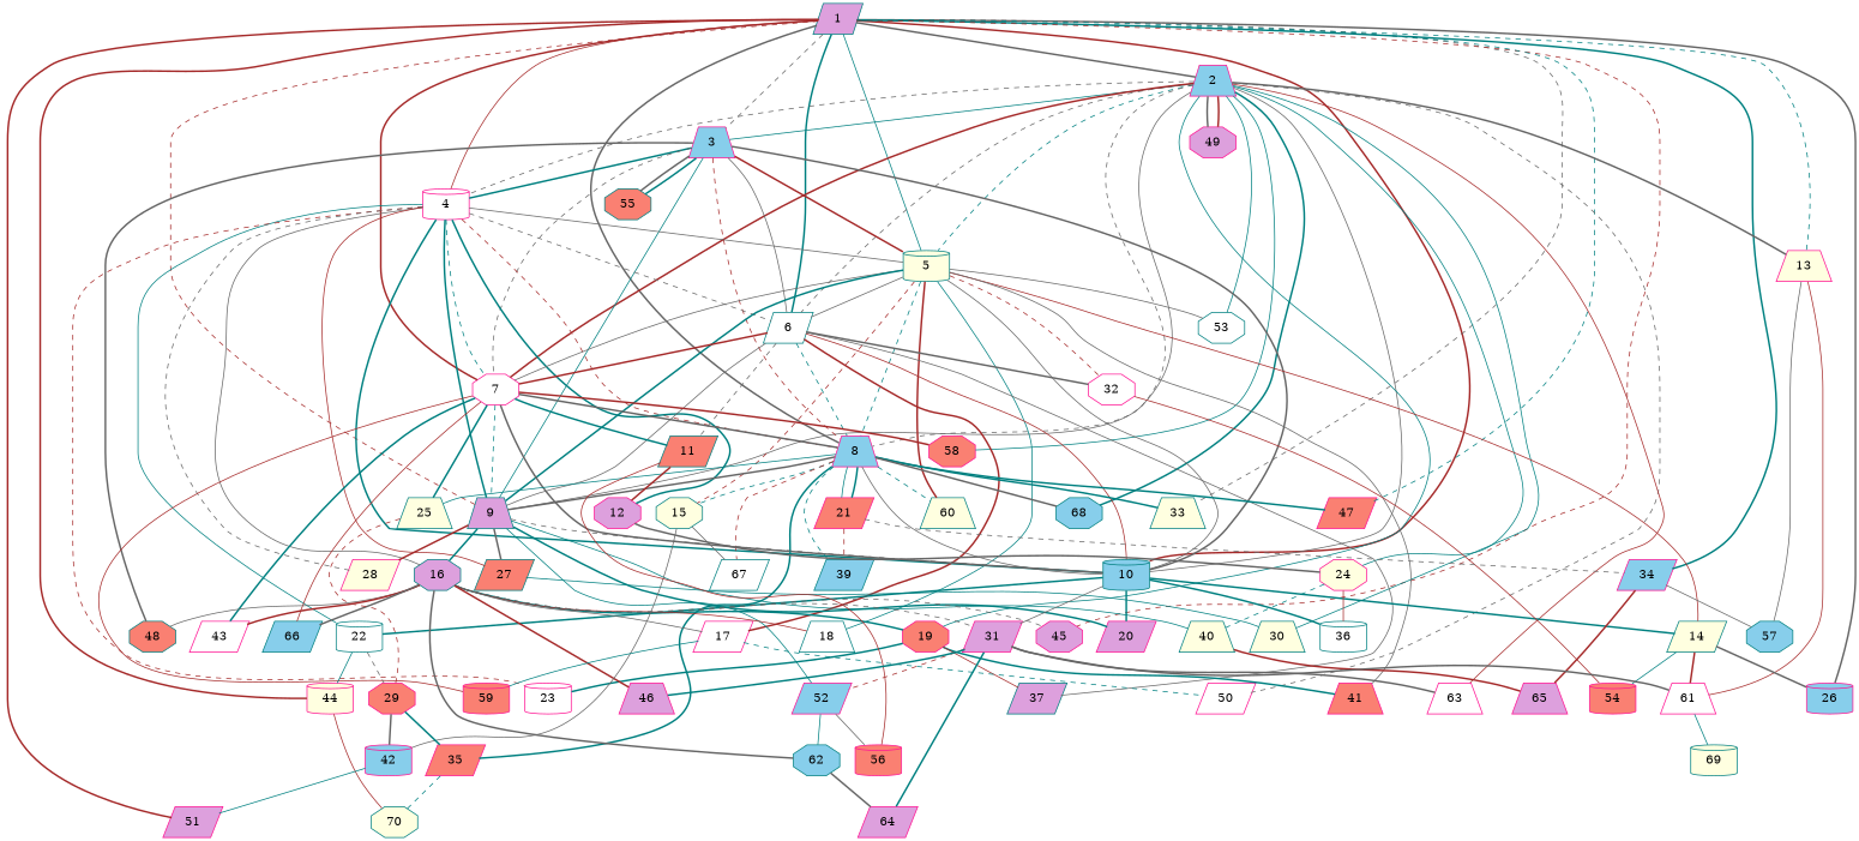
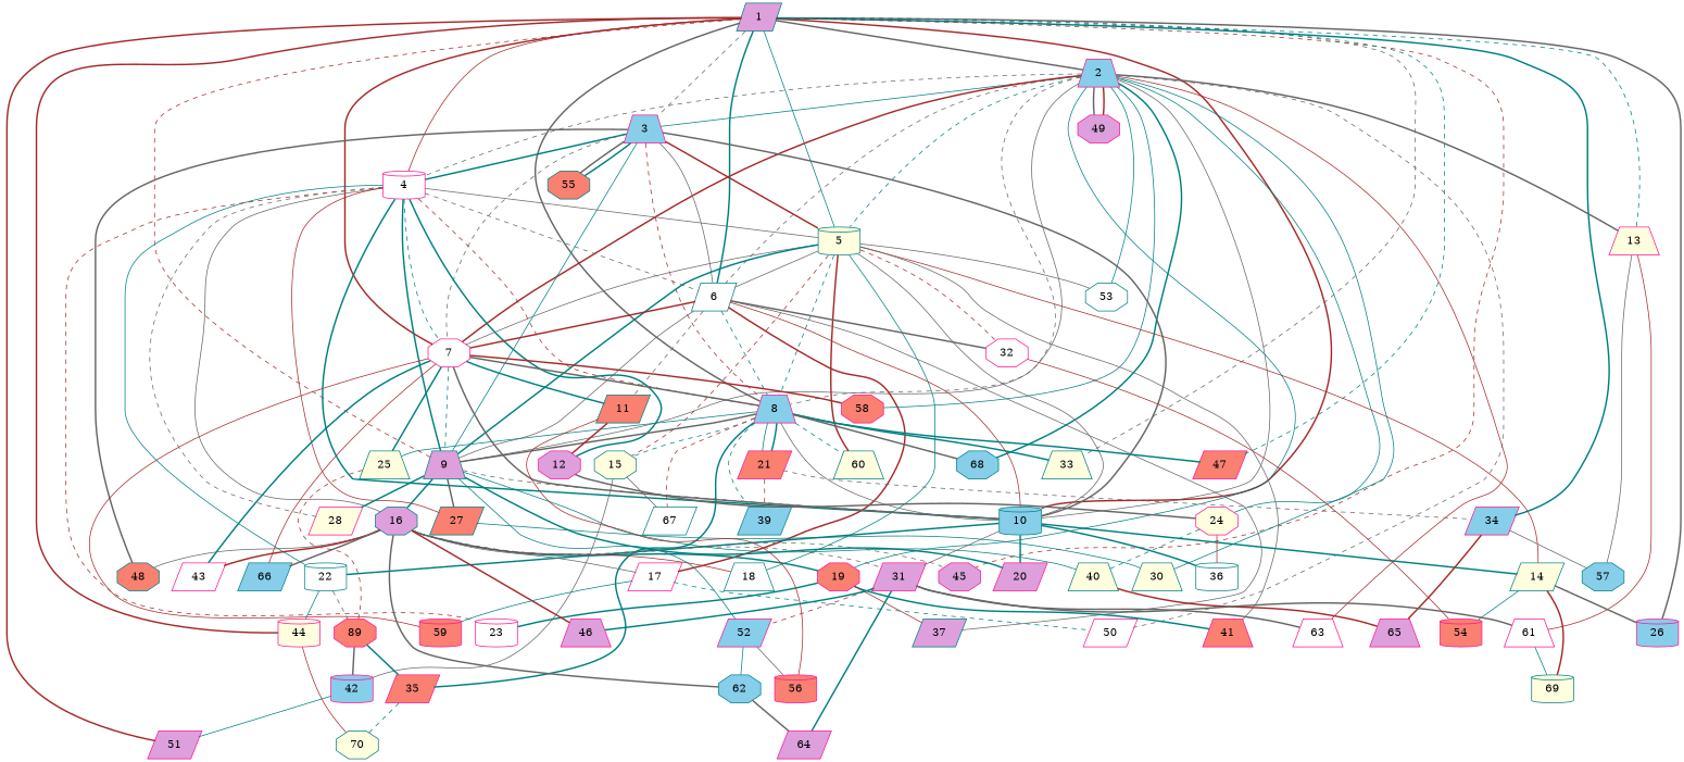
  graph {
    node [color=deeppink fillcolor=white shape=parallelogram style=filled]
    edge [color=teal style=bold]
    1 [color=teal fillcolor=plum]
    2 [fillcolor=skyblue shape=trapezium]
    3 [fillcolor=skyblue shape=trapezium]
    4 [shape=cylinder]
    5 [color=teal fillcolor=lightyellow shape=cylinder]
    6 [color=teal]
    7 [shape=octagon]
    8 [fillcolor=skyblue shape=trapezium]
    9 [color=teal fillcolor=plum shape=trapezium]
    10 [color=teal fillcolor=skyblue shape=cylinder]
    13 [fillcolor=lightyellow shape=trapezium]
    26 [fillcolor=skyblue shape=cylinder]
    33 [color=teal fillcolor=lightyellow shape=trapezium]
    34 [fillcolor=skyblue]
    44 [fillcolor=lightyellow shape=cylinder]
    45 [fillcolor=plum shape=octagon]
    47 [fillcolor=salmon]
    51 [fillcolor=plum]
    19 [fillcolor=salmon shape=octagon]
    24 [fillcolor=lightyellow shape=octagon]
    30 [color=teal fillcolor=lightyellow shape=trapezium]
    49 [fillcolor=plum shape=octagon]
    50
    53 [color=teal shape=octagon]
    58 [fillcolor=salmon shape=octagon]
    63 [shape=trapezium]
    68 [color=teal fillcolor=skyblue shape=octagon]
    48 [color=teal fillcolor=salmon shape=octagon]
    55 [color=teal fillcolor=salmon shape=octagon]
    12 [fillcolor=plum shape=octagon]
    16 [color=teal fillcolor=plum shape=octagon]
    22 [color=teal shape=cylinder]
    23 [shape=cylinder]
    27 [color=teal fillcolor=salmon]
    28 [fillcolor=lightyellow]
    14 [color=teal fillcolor=lightyellow]
    15 [color=teal fillcolor=lightyellow shape=octagon]
    18 [color=teal shape=trapezium]
    32 [shape=octagon]
    41 [fillcolor=salmon shape=trapezium]
    60 [color=teal fillcolor=lightyellow shape=trapezium]
    11 [color=teal fillcolor=salmon]
    17
    37 [color=teal fillcolor=plum]
    25 [color=teal fillcolor=lightyellow shape=trapezium]
    43
    59 [fillcolor=salmon shape=cylinder]
    66 [color=teal fillcolor=skyblue]
    21 [fillcolor=salmon]
    35 [fillcolor=salmon]
    39 [color=teal fillcolor=skyblue]
    67 [color=teal]
    20 [fillcolor=plum]
    40 [color=teal fillcolor=lightyellow shape=trapezium]
    52 [fillcolor=skyblue]
    31 [fillcolor=plum]
    36 [color=teal shape=cylinder]
    57 [color=teal fillcolor=skyblue shape=octagon]
    61 [shape=trapezium]
    65 [fillcolor=plum shape=trapezium]
    70 [color=teal fillcolor=lightyellow shape=octagon]
    46 [fillcolor=plum shape=trapezium]
    62 [color=teal fillcolor=skyblue shape=octagon]
-   29 [fillcolor=salmon shape=octagon]
+   29 [fillcolor=salmon shape=octagon label=89]
    54 [fillcolor=salmon shape=cylinder]
    69 [color=teal fillcolor=lightyellow shape=cylinder]
    42 [fillcolor=skyblue shape=cylinder]
    56 [fillcolor=salmon shape=cylinder]
    64 [fillcolor=plum]
    1 -- 2 [color=gray40]
    1 -- 3 [color=gray40 style=dashed]
    1 -- 4 [color=brown style=solid]
    1 -- 5 [style=solid]
    1 -- 6
    1 -- 7 [color=brown]
    1 -- 8 [color=gray40]
    1 -- 9 [color=brown style=dashed]
    1 -- 10 [color=brown]
    1 -- 13 [style=dashed]
    1 -- 26 [color=gray40]
    1 -- 33 [color=gray40 style=dashed]
    1 -- 34
    1 -- 44 [color=brown]
    1 -- 45 [color=brown style=dashed]
    1 -- 47 [style=dashed]
    1 -- 51 [color=brown]
    2 -- 3 [style=solid]
    2 -- 4 [color=gray40 style=dashed]
    2 -- 5 [style=dashed]
    2 -- 6 [color=gray40 style=dashed]
    2 -- 7 [color=brown]
    2 -- 8 [color=gray40 style=dashed]
    2 -- 9 [color=gray40 style=solid]
    2 -- 10 [color=gray40 style=solid]
    2 -- 13 [color=gray40]
    2 -- 19 [style=solid]
    2 -- 24 [style=solid]
    2 -- 30 [style=solid]
    2 -- 49 [color=gray40]
    2 -- 49 [color=brown]
    2 -- 50 [color=gray40 style=dashed]
    2 -- 53 [style=solid]
    2 -- 58 [style=solid]
    2 -- 63 [color=brown style=solid]
    2 -- 68
    3 -- 4
    3 -- 5 [color=brown]
    3 -- 6 [color=gray40 style=solid]
    3 -- 7 [color=gray40 style=dashed]
    3 -- 8 [color=brown style=dashed]
    3 -- 9 [style=solid]
    3 -- 10 [color=gray40]
    3 -- 48 [color=gray40]
    3 -- 55 [color=gray40]
    3 -- 55
    4 -- 5 [color=gray40 style=solid]
    4 -- 6 [color=gray40 style=dashed]
    4 -- 7 [style=dashed]
    4 -- 8 [color=brown style=dashed]
    4 -- 9
    4 -- 10
    4 -- 12
    4 -- 16 [color=gray40 style=solid]
    4 -- 22 [style=solid]
    4 -- 23 [color=brown style=dashed]
    4 -- 27 [color=brown style=solid]
    4 -- 28 [color=gray40 style=dashed]
    5 -- 6 [color=gray40 style=solid]
    5 -- 7 [color=gray40 style=solid]
    5 -- 8 [style=dashed]
    5 -- 9
    5 -- 10 [color=gray40 style=solid]
    5 -- 53 [color=gray40 style=solid]
    5 -- 14 [color=brown style=solid]
    5 -- 15 [color=brown style=dashed]
    5 -- 18 [style=solid]
    5 -- 32 [color=brown style=dashed]
    5 -- 41 [color=gray40 style=solid]
    5 -- 60 [color=brown]
    6 -- 7 [color=brown]
    6 -- 8 [style=dashed]
    6 -- 9 [color=gray40 style=solid]
    6 -- 10 [color=brown style=solid]
    6 -- 32 [color=gray40]
    6 -- 11 [color=gray40 style=dashed]
    6 -- 17 [color=brown]
    6 -- 37 [color=gray40 style=solid]
    7 -- 8 [color=gray40]
    7 -- 9 [style=dashed]
    7 -- 10 [color=gray40]
    7 -- 58 [color=brown]
    7 -- 11
    7 -- 25
    7 -- 43
    7 -- 59 [color=brown style=solid]
    7 -- 66 [color=brown style=solid]
    8 -- 9 [color=gray40]
    8 -- 10 [color=gray40 style=solid]
    8 -- 33
    8 -- 47
    8 -- 68 [color=gray40]
    8 -- 15 [style=dashed]
    8 -- 60 [style=dashed]
    8 -- 25 [style=solid]
    8 -- 21 [style=solid]
    8 -- 21
    8 -- 35
    8 -- 39 [style=dashed]
    8 -- 67 [color=brown style=dashed]
    9 -- 10 [color=gray40 style=dashed]
    9 -- 16
    9 -- 27 [color=gray40]
-   9 -- 28 [color=brown]
+   9 -- 28
    9 -- 20
    9 -- 40 [style=solid]
    9 -- 52 [style=solid]
    10 -- 22
    10 -- 14
    10 -- 20
    10 -- 31 [color=gray40 style=solid]
    10 -- 36
    13 -- 57 [color=gray40 style=solid]
    13 -- 61 [color=brown style=solid]
    34 -- 57 [color=gray40 style=solid]
    34 -- 65 [color=brown]
    44 -- 70 [color=brown style=solid]
    19 -- 23
    19 -- 41
    19 -- 37 [color=brown style=solid]
    24 -- 40 [style=dashed]
    24 -- 36 [color=brown style=solid]
    12 -- 24 [color=gray40]
    16 -- 45 [color=gray40 style=dashed]
    16 -- 19
    16 -- 48 [color=gray40 style=solid]
    16 -- 18 [color=brown style=solid]
    16 -- 17 [color=gray40 style=solid]
    16 -- 43 [color=brown]
    16 -- 66 [color=gray40]
    16 -- 31 [color=gray40 style=dashed]
    16 -- 46 [color=brown]
    16 -- 62 [color=gray40]
    22 -- 44 [style=solid]
    22 -- 29 [color=gray40 style=dashed]
    27 -- 30 [style=solid]
    14 -- 26 [color=gray40]
    14 -- 54 [style=solid]
-   14 -- 61 [color=brown]
+   14 -- 69 [color=brown]
    15 -- 67 [color=gray40 style=solid]
    15 -- 42 [color=gray40 style=solid]
    32 -- 54 [color=brown style=solid]
    11 -- 12 [color=brown]
    11 -- 56 [color=brown style=solid]
    17 -- 50 [style=dashed]
    17 -- 59 [style=solid]
    25 -- 29 [color=brown style=dashed]
    21 -- 34 [color=gray40 style=dashed]
    21 -- 39 [color=brown style=dashed]
    35 -- 70 [style=dashed]
    40 -- 65 [color=brown]
    52 -- 62 [style=solid]
    52 -- 56 [color=gray40 style=solid]
    31 -- 63 [color=gray40]
    31 -- 52 [color=brown style=dashed]
    31 -- 61 [color=gray40]
    31 -- 46
    31 -- 64
    61 -- 69 [style=solid]
    62 -- 64 [color=gray40]
    29 -- 35
    29 -- 42 [color=gray40]
    42 -- 51 [style=solid]
  }
